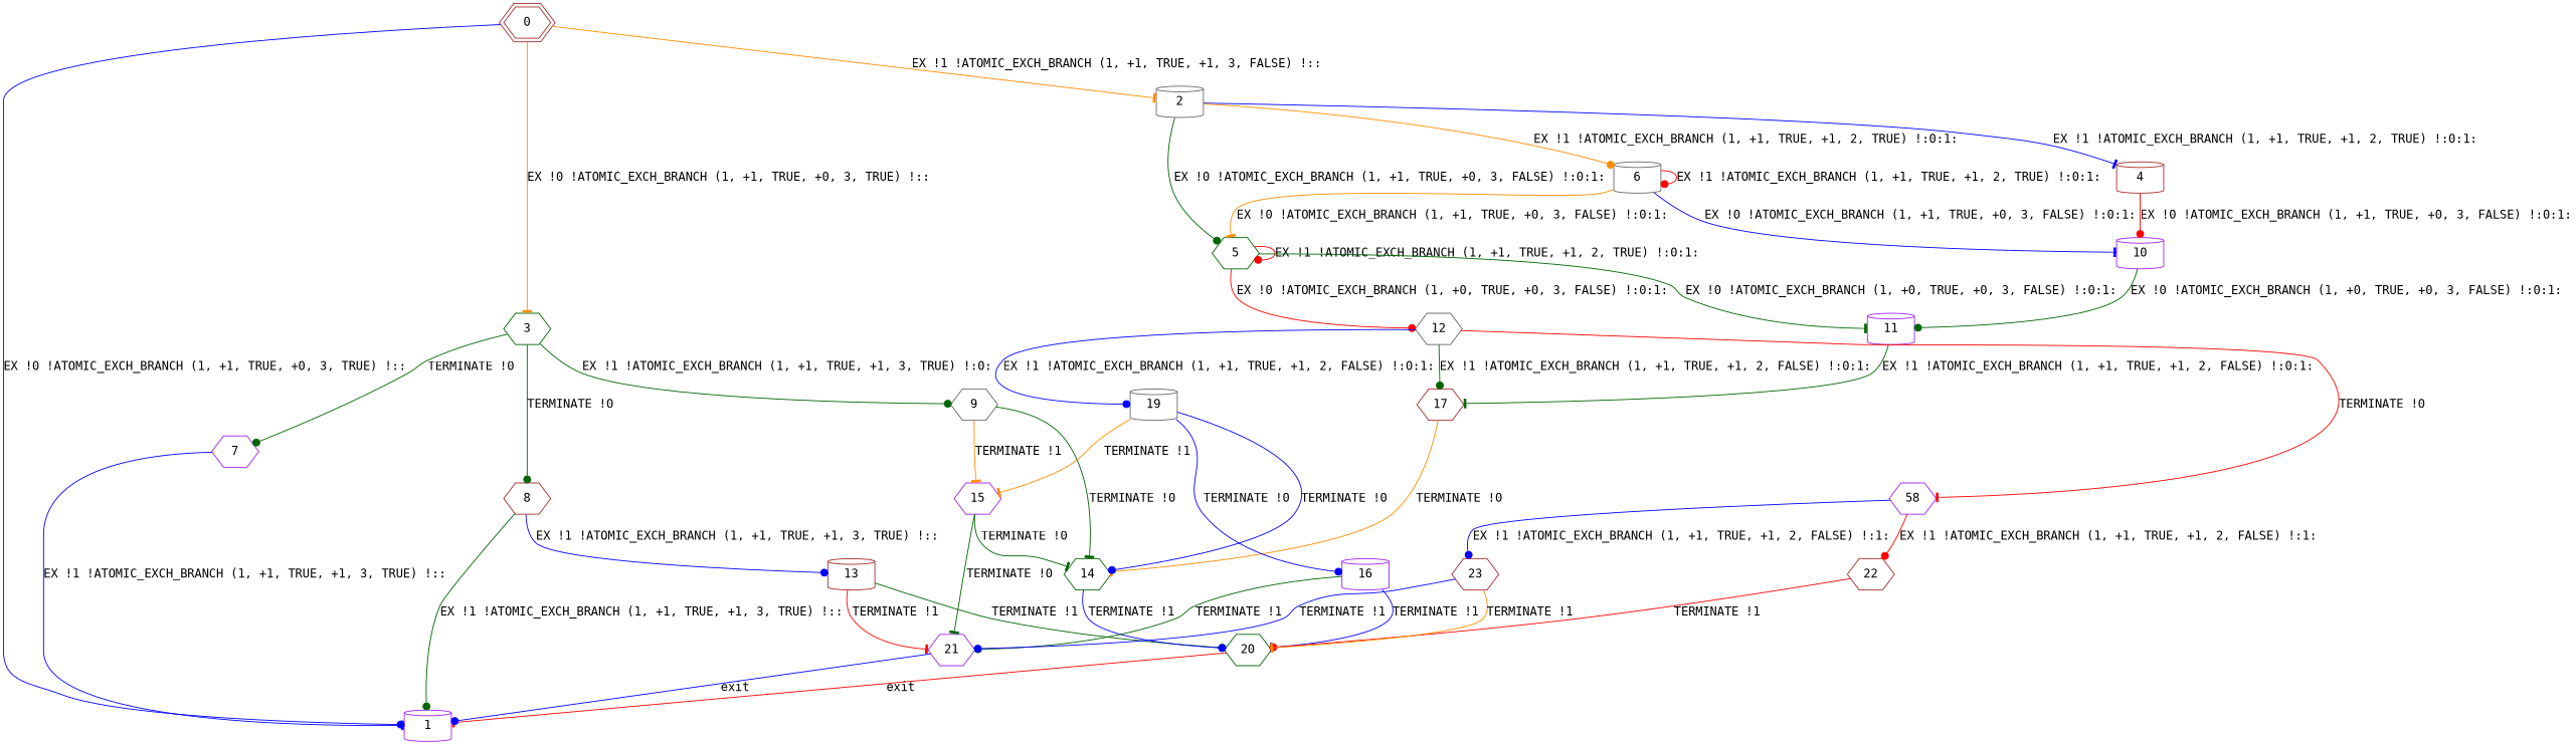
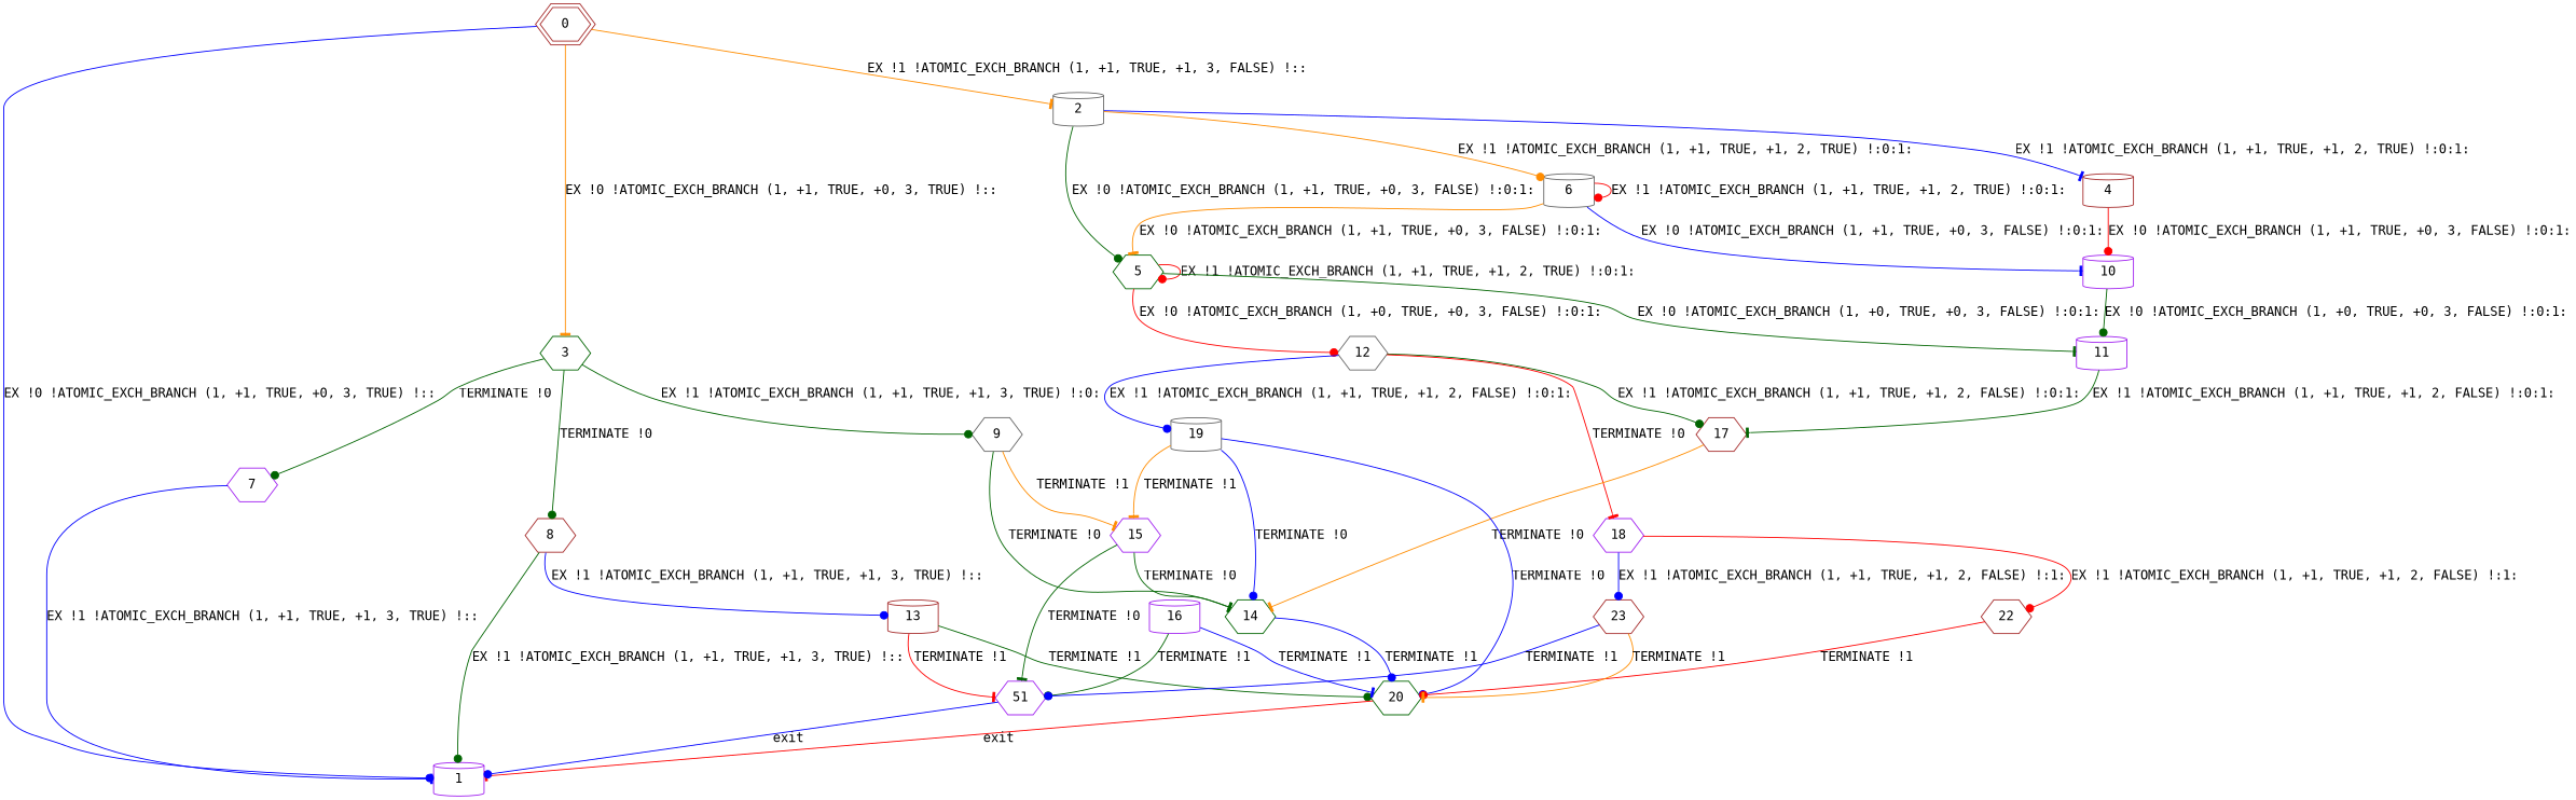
  digraph {
    fontname="DejaVu Sans Mono"
    node [color=purple fontname="DejaVu Sans Mono" shape=hexagon]
    edge [arrowhead=dot color=darkgreen fontname="DejaVu Sans Mono"]
    0 [color=brown peripheries=2]
    1 [shape=cylinder]
    2 [color=gray40 shape=cylinder]
    3 [color=darkgreen]
    4 [color=brown shape=cylinder]
    5 [color=darkgreen]
    6 [color=gray40 shape=cylinder]
    7
    8 [color=brown]
    9 [color=gray40]
    10 [shape=cylinder]
    11 [shape=cylinder]
    12 [color=gray40]
    13 [color=brown shape=cylinder]
    14 [color=darkgreen]
    15
    17 [color=brown]
-   18 [label=58]
+   18
    19 [color=gray40 shape=cylinder]
    20 [color=darkgreen]
-   21
+   21 [label=51]
    16 [shape=cylinder]
    22 [color=brown]
    23 [color=brown]
    0 -> 1 [color=blue label="EX !0 !ATOMIC_EXCH_BRANCH (1, +1, TRUE, +0, 3, TRUE) !::"]
    0 -> 2 [arrowhead=tee color=darkorange label="EX !1 !ATOMIC_EXCH_BRANCH (1, +1, TRUE, +1, 3, FALSE) !::"]
    0 -> 3 [arrowhead=tee color=darkorange label="EX !0 !ATOMIC_EXCH_BRANCH (1, +1, TRUE, +0, 3, TRUE) !::"]
    2 -> 4 [arrowhead=tee color=blue label="EX !1 !ATOMIC_EXCH_BRANCH (1, +1, TRUE, +1, 2, TRUE) !:0:1:"]
    2 -> 5 [label="EX !0 !ATOMIC_EXCH_BRANCH (1, +1, TRUE, +0, 3, FALSE) !:0:1:"]
    2 -> 6 [color=darkorange label="EX !1 !ATOMIC_EXCH_BRANCH (1, +1, TRUE, +1, 2, TRUE) !:0:1:"]
    3 -> 7 [label="TERMINATE !0"]
    3 -> 8 [label="TERMINATE !0"]
    3 -> 9 [label="EX !1 !ATOMIC_EXCH_BRANCH (1, +1, TRUE, +1, 3, TRUE) !:0:"]
    4 -> 10 [color=red label="EX !0 !ATOMIC_EXCH_BRANCH (1, +1, TRUE, +0, 3, FALSE) !:0:1:"]
    5 -> 5 [color=red label="EX !1 !ATOMIC_EXCH_BRANCH (1, +1, TRUE, +1, 2, TRUE) !:0:1:"]
    5 -> 11 [arrowhead=tee label="EX !0 !ATOMIC_EXCH_BRANCH (1, +0, TRUE, +0, 3, FALSE) !:0:1:"]
    5 -> 12 [color=red label="EX !0 !ATOMIC_EXCH_BRANCH (1, +0, TRUE, +0, 3, FALSE) !:0:1:"]
    6 -> 5 [arrowhead=tee color=darkorange label="EX !0 !ATOMIC_EXCH_BRANCH (1, +1, TRUE, +0, 3, FALSE) !:0:1:"]
    6 -> 6 [color=red label="EX !1 !ATOMIC_EXCH_BRANCH (1, +1, TRUE, +1, 2, TRUE) !:0:1:"]
    6 -> 10 [arrowhead=tee color=blue label="EX !0 !ATOMIC_EXCH_BRANCH (1, +1, TRUE, +0, 3, FALSE) !:0:1:"]
    7 -> 1 [arrowhead=tee color=blue label="EX !1 !ATOMIC_EXCH_BRANCH (1, +1, TRUE, +1, 3, TRUE) !::"]
    8 -> 1 [label="EX !1 !ATOMIC_EXCH_BRANCH (1, +1, TRUE, +1, 3, TRUE) !::"]
    8 -> 13 [color=blue label="EX !1 !ATOMIC_EXCH_BRANCH (1, +1, TRUE, +1, 3, TRUE) !::"]
    9 -> 14 [arrowhead=tee label="TERMINATE !0"]
    9 -> 15 [arrowhead=tee color=darkorange label="TERMINATE !1"]
    10 -> 11 [label="EX !0 !ATOMIC_EXCH_BRANCH (1, +0, TRUE, +0, 3, FALSE) !:0:1:"]
    11 -> 17 [arrowhead=tee label="EX !1 !ATOMIC_EXCH_BRANCH (1, +1, TRUE, +1, 2, FALSE) !:0:1:"]
    12 -> 17 [label="EX !1 !ATOMIC_EXCH_BRANCH (1, +1, TRUE, +1, 2, FALSE) !:0:1:"]
    12 -> 18 [arrowhead=tee color=red label="TERMINATE !0"]
    12 -> 19 [color=blue label="EX !1 !ATOMIC_EXCH_BRANCH (1, +1, TRUE, +1, 2, FALSE) !:0:1:"]
    13 -> 20 [label="TERMINATE !1"]
    13 -> 21 [arrowhead=tee color=red label="TERMINATE !1"]
    14 -> 20 [color=blue label="TERMINATE !1"]
    15 -> 14 [arrowhead=tee label="TERMINATE !0"]
    15 -> 21 [arrowhead=tee label="TERMINATE !0"]
    17 -> 14 [arrowhead=tee color=darkorange label="TERMINATE !0"]
    18 -> 22 [color=red label="EX !1 !ATOMIC_EXCH_BRANCH (1, +1, TRUE, +1, 2, FALSE) !:1:"]
    18 -> 23 [color=blue label="EX !1 !ATOMIC_EXCH_BRANCH (1, +1, TRUE, +1, 2, FALSE) !:1:"]
    19 -> 14 [color=blue label="TERMINATE !0"]
    19 -> 15 [arrowhead=tee color=darkorange label="TERMINATE !1"]
-   19 -> 16 [color=blue label="TERMINATE !0"]
+   19 -> 20 [color=blue label="TERMINATE !0"]
    20 -> 1 [arrowhead=tee color=red label=exit]
    21 -> 1 [color=blue label=exit]
    16 -> 20 [arrowhead=tee color=blue label="TERMINATE !1"]
    16 -> 21 [label="TERMINATE !1"]
    22 -> 20 [color=red label="TERMINATE !1"]
    23 -> 20 [arrowhead=tee color=darkorange label="TERMINATE !1"]
    23 -> 21 [color=blue label="TERMINATE !1"]
  }
